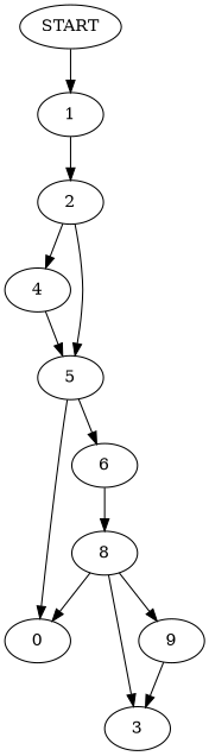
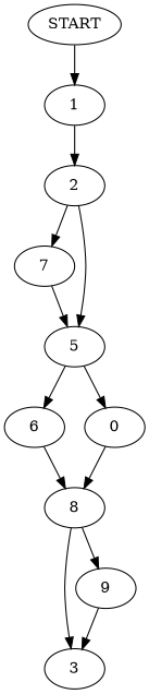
  digraph {
    n1 [label=START]
    1
    2
-   4
+   4 [label=7]
    5
    6
    n7 [label=0]
    8
    3
    9
    n1 -> 1
    1 -> 2
    2 -> 4
    2 -> 5
    4 -> 5
    5 -> 6
    5 -> n7
    6 -> 8
-   8 -> n7
+   n7 -> 8
    8 -> 3
    8 -> 9
    9 -> 3
  }
